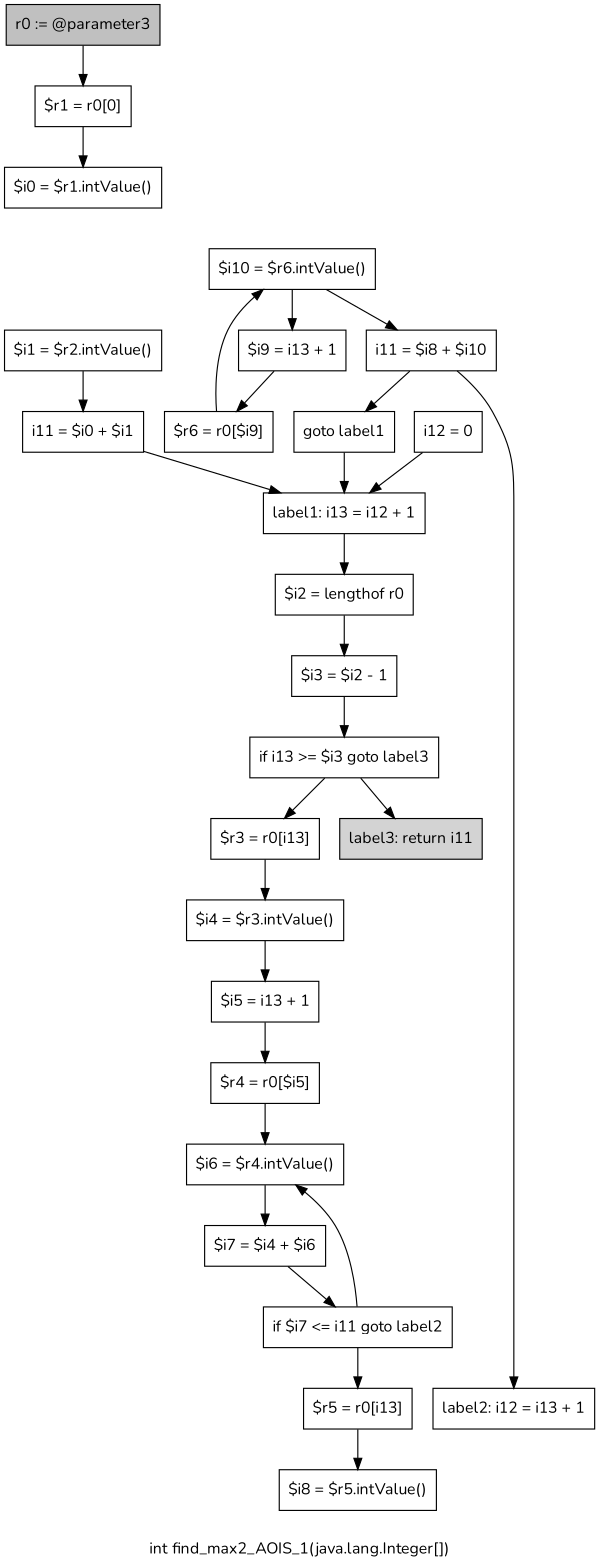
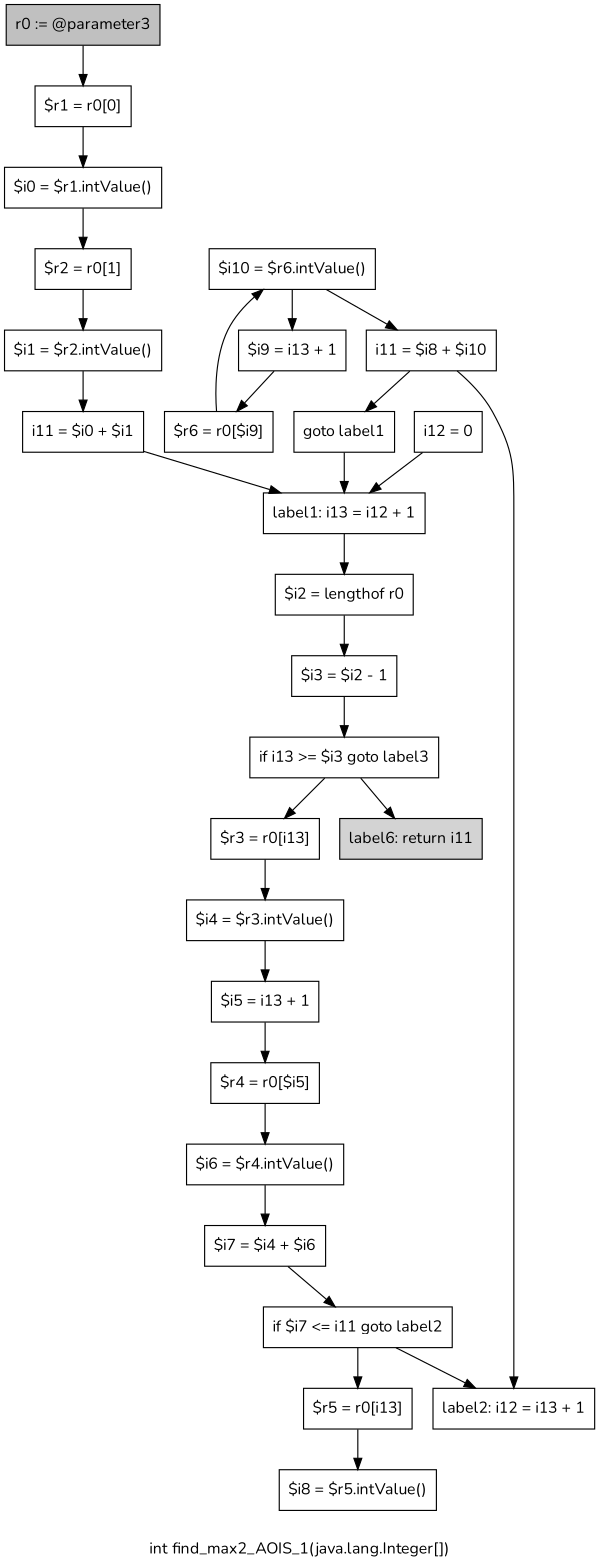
  digraph {
    fontname=Nunito
    label="int find_max2_AOIS_1(java.lang.Integer[])"
    node [fontname=Nunito shape=box]
    edge [fontname=Nunito]
    n1 [fillcolor=gray label="r0 := @parameter3" style=filled]
    n2 [label="$r1 = r0[0]"]
    n3 [label="$i0 = $r1.intValue()"]
+   n4 [label="$r2 = r0[1]"]
    n5 [label="$i1 = $r2.intValue()"]
    n6 [label="i11 = $i0 + $i1"]
    n7 [label="label1: i13 = i12 + 1"]
    n8 [label="i12 = 0"]
    n9 [label="$i2 = lengthof r0"]
    n10 [label="$i3 = $i2 - 1"]
    n11 [label="if i13 >= $i3 goto label3"]
    n12 [label="$r3 = r0[i13]"]
-   n13 [fillcolor=lightgray label="label3: return i11" style=filled]
+   n13 [fillcolor=lightgray label="label6: return i11" style=filled]
    n14 [label="$i4 = $r3.intValue()"]
    n15 [label="$i5 = i13 + 1"]
    n16 [label="$r4 = r0[$i5]"]
    n17 [label="$i6 = $r4.intValue()"]
    n18 [label="$i7 = $i4 + $i6"]
    n19 [label="if $i7 <= i11 goto label2"]
    n20 [label="$r5 = r0[i13]"]
    n21 [label="label2: i12 = i13 + 1"]
    n22 [label="$i8 = $r5.intValue()"]
    n23 [label="goto label1"]
    n24 [label="$i9 = i13 + 1"]
    n25 [label="$r6 = r0[$i9]"]
    n26 [label="$i10 = $r6.intValue()"]
    n27 [label="i11 = $i8 + $i10"]
    n1 -> n2
    n2 -> n3
+   n3 -> n4
+   n4 -> n5
    n5 -> n6
    n6 -> n7
    n7 -> n9
    n8 -> n7
    n9 -> n10
    n10 -> n11
    n11 -> n12
    n11 -> n13
    n12 -> n14
    n14 -> n15
    n15 -> n16
    n16 -> n17
    n17 -> n18
    n18 -> n19
    n19 -> n20
-   n19 -> n17
+   n19 -> n21
    n20 -> n22
    n23 -> n7
    n24 -> n25
    n25 -> n26
    n26 -> n24
    n26 -> n27
    n27 -> n21
    n27 -> n23
  }
